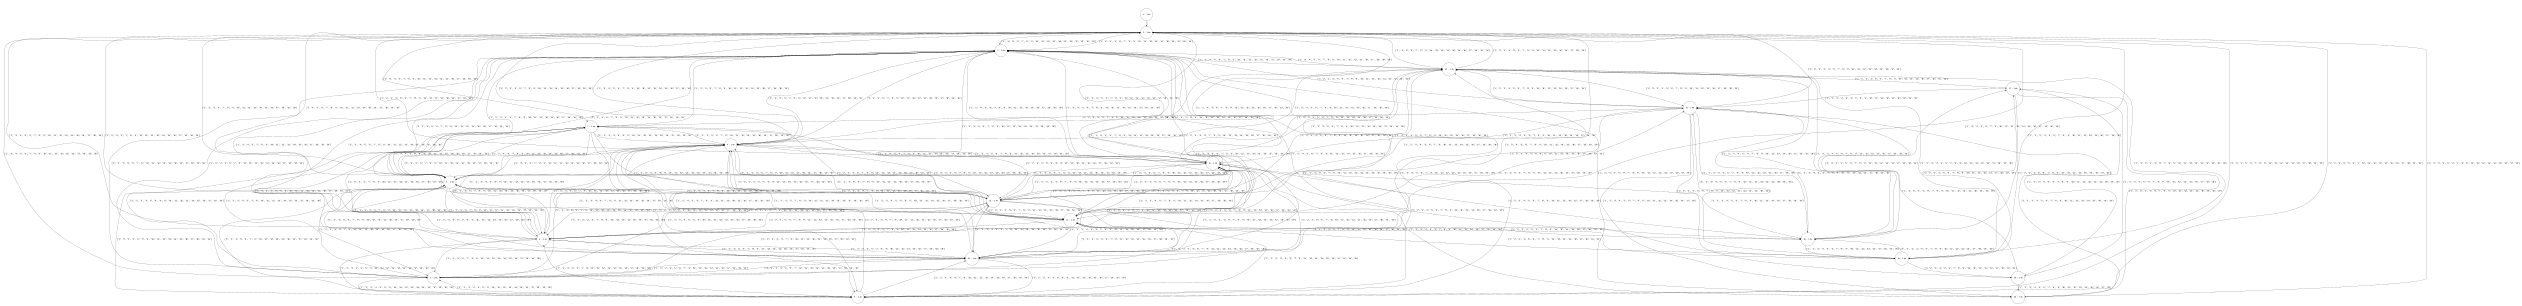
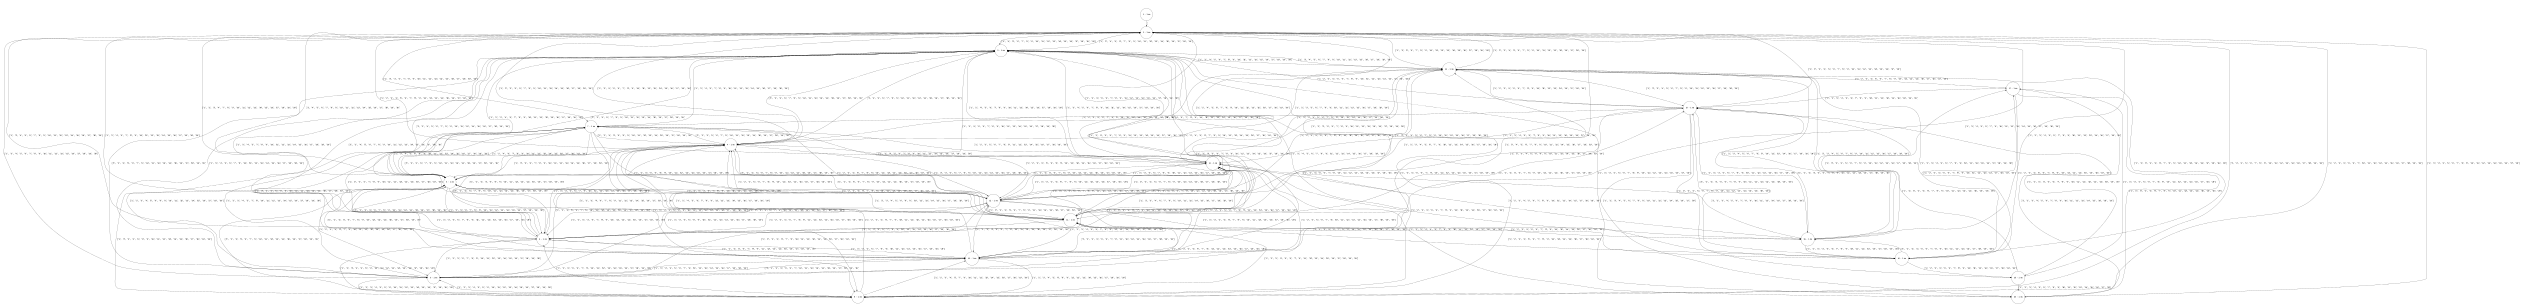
  digraph {
    fontname="Liberation Mono"
    splines=true
    node [fontname="Liberation Mono" shape=circle]
    edge [fontname="Liberation Mono"]
    n1 [label="1 - 1 ms"]
    n2 [label="2 - 1 ms"]
    n3 [label="3 - 1 ms"]
    n4 [label="4 - 1 ms"]
    n5 [label="5 - 1 ms"]
    n6 [label="6 - 1 ms"]
    n7 [label="7 - 1 ms"]
    n8 [label="8 - 1 ms"]
    n9 [label="9 - 1 ms"]
    n10 [label="10 - 1 ms"]
    n11 [label="11 - 1 ms"]
    n12 [label="12 - 1 ms"]
    n13 [label="13 - 1 ms"]
    n14 [label="14 - 1 ms"]
    n15 [label="19 - 1 ms"]
    n16 [label="15 - 1 ms"]
    n17 [label="16 - 1 ms"]
    n18 [label="20 - 1 ms"]
    n19 [label="17 - 1 ms"]
    n20 [label="18 - 1 ms"]
    n1 -> n2 [label="[]"]
    n2 -> n3 [label="['3', '4', '5', '6', '7', '8', '9', '10', '11', '12', '13', '14', '15', '16', '17', '18', '19', '20']"]
    n2 -> n4 [label="['1', '3', '4', '5', '6', '7', '8', '9', '10', '11', '12', '13', '14', '15', '16', '17', '18', '19']"]
    n2 -> n5 [label="['1', '4', '5', '6', '7', '8', '9', '10', '11', '12', '13', '14', '15', '16', '17', '18', '19', '20']"]
    n2 -> n6 [label="['1', '3', '4', '5', '6', '7', '8', '9', '10', '11', '12', '13', '14', '15', '16', '17', '18', '20']"]
    n2 -> n7 [label="['1', '3', '4', '5', '7', '8', '9', '10', '11', '12', '13', '14', '15', '16', '17', '18', '19', '20']"]
    n2 -> n8 [label="['1', '3', '4', '5', '6', '7', '8', '9', '10', '11', '12', '13', '14', '16', '17', '18', '19', '20']"]
    n2 -> n9 [label="['1', '3', '4', '5', '6', '7', '8', '9', '10', '11', '12', '13', '15', '16', '17', '18', '19', '20']"]
    n2 -> n10 [label="['1', '3', '4', '5', '6', '7', '8', '9', '10', '11', '12', '14', '15', '16', '17', '18', '19', '20']"]
    n2 -> n11 [label="['1', '3', '4', '5', '6', '7', '9', '10', '11', '12', '13', '14', '15', '16', '17', '18', '19', '20']"]
    n2 -> n12 [label="['1', '3', '4', '6', '7', '8', '9', '10', '11', '12', '13', '14', '15', '16', '17', '18', '19', '20']"]
    n2 -> n13 [label="['1', '3', '4', '5', '6', '7', '8', '9', '11', '12', '13', '14', '15', '16', '17', '18', '19', '20']"]
    n2 -> n14 [label="['1', '3', '5', '6', '7', '8', '9', '10', '11', '12', '13', '14', '15', '16', '17', '18', '19', '20']"]
    n3 -> n2 [label="['1', '2', '4', '5', '6', '7', '8', '9', '10', '11', '12', '13', '14', '15', '16', '17', '18', '19']"]
    n3 -> n4 [label="['1', '4', '5', '6', '7', '8', '9', '10', '11', '12', '13', '14', '15', '16', '17', '18', '19', '20']"]
    n3 -> n5 [label="['1', '2', '5', '6', '7', '8', '9', '10', '11', '12', '13', '14', '15', '16', '17', '18', '19', '20']"]
    n3 -> n6 [label="['1', '2', '4', '5', '6', '7', '8', '9', '10', '11', '12', '13', '14', '15', '16', '17', '18', '20']"]
    n3 -> n7 [label="['1', '2', '4', '5', '7', '8', '9', '10', '11', '12', '13', '14', '15', '16', '17', '18', '19', '20']"]
    n3 -> n8 [label="['1', '2', '4', '5', '6', '7', '8', '10', '11', '12', '13', '14', '15', '16', '17', '18', '19', '20']"]
    n3 -> n9 [label="['1', '2', '4', '5', '6', '7', '9', '10', '11', '12', '13', '14', '15', '16', '17', '18', '19', '20']"]
    n3 -> n10 [label="['1', '2', '4', '5', '6', '7', '8', '9', '10', '12', '13', '14', '15', '16', '17', '18', '19', '20']"]
    n3 -> n11 [label="['1', '2', '4', '5', '6', '7', '8', '9', '11', '12', '13', '14', '15', '16', '17', '18', '19', '20']"]
    n3 -> n12 [label="['1', '2', '4', '5', '6', '7', '8', '9', '10', '11', '12', '14', '15', '16', '17', '18', '19', '20']"]
    n3 -> n13 [label="['1', '2', '4', '5', '6', '7', '8', '9', '10', '11', '13', '14', '15', '16', '17', '18', '19', '20']"]
    n3 -> n14 [label="['1', '2', '4', '5', '6', '7', '8', '9', '10', '11', '12', '13', '15', '16', '17', '18', '19', '20']"]
    n4 -> n2 [label="['1', '2', '3', '5', '6', '7', '8', '9', '10', '11', '13', '14', '15', '16', '17', '18', '19', '20']"]
    n4 -> n3 [label="['1', '3', '5', '6', '7', '8', '9', '10', '11', '12', '13', '14', '15', '16', '17', '18', '19', '20']"]
    n4 -> n5 [label="['1', '2', '5', '6', '7', '8', '9', '10', '11', '12', '13', '14', '15', '16', '17', '18', '19', '20']"]
    n4 -> n6 [label="['1', '2', '3', '6', '7', '8', '9', '10', '11', '12', '13', '14', '15', '16', '17', '18', '19', '20']"]
    n4 -> n7 [label="['1', '2', '3', '5', '6', '7', '8', '10', '11', '12', '13', '14', '15', '16', '17', '18', '19', '20']"]
    n4 -> n8 [label="['1', '2', '3', '5', '6', '8', '9', '10', '11', '12', '13', '14', '15', '16', '17', '18', '19', '20']"]
    n4 -> n9 [label="['1', '2', '3', '5', '6', '7', '9', '10', '11', '12', '13', '14', '15', '16', '17', '18', '19', '20']"]
-   n4 -> n10 [label="['1', '2', '3', '5', '7', '8', '9', '10', '11', '12', '13', '14', '15', '16', '17', '18', '19', '20']"]
    n4 -> n11 [label="['1', '2', '3', '5', '6', '7', '8', '9', '10', '11', '12', '14', '15', '16', '17', '18', '19', '20']"]
    n4 -> n12 [label="['1', '2', '3', '5', '6', '7', '8', '9', '10', '12', '13', '14', '15', '16', '17', '18', '19', '20']"]
-   n4 -> n13 [label="['1', '2', '3', '5', '6', '7', '8', '9', '11', '12', '13', '14', '15', '16', '17', '18', '19', '20']"]
+   n7 -> n13 [label="['1', '2', '3', '5', '6', '7', '8', '9', '11', '12', '13', '14', '15', '16', '17', '18', '19', '20']"]
    n4 -> n14 [label="['1', '2', '3', '5', '6', '7', '8', '9', '10', '11', '12', '13', '15', '16', '17', '18', '19', '20']"]
    n5 -> n2 [label="['1', '2', '3', '4', '7', '8', '9', '10', '11', '12', '13', '14', '15', '16', '17', '18', '19', '20']"]
    n5 -> n3 [label="['1', '2', '3', '4', '6', '7', '8', '9', '10', '11', '12', '13', '15', '16', '17', '18', '19', '20']"]
    n5 -> n4 [label="['1', '3', '4', '6', '7', '8', '9', '10', '11', '12', '13', '14', '15', '16', '17', '18', '19', '20']"]
    n5 -> n6 [label="['1', '2', '3', '6', '7', '8', '9', '10', '11', '12', '13', '14', '15', '16', '17', '18', '19', '20']"]
    n5 -> n7 [label="['1', '2', '4', '6', '7', '8', '9', '10', '11', '12', '13', '14', '15', '16', '17', '18', '19', '20']"]
    n5 -> n8 [label="['1', '2', '3', '4', '6', '8', '9', '10', '11', '12', '13', '14', '15', '16', '17', '18', '19', '20']"]
    n5 -> n9 [label="['1', '2', '3', '4', '6', '7', '9', '10', '11', '12', '13', '14', '15', '16', '17', '18', '19', '20']"]
    n5 -> n10 [label="['1', '2', '3', '4', '6', '7', '8', '9', '10', '12', '13', '14', '15', '16', '17', '18', '19', '20']"]
    n5 -> n11 [label="['1', '2', '3', '4', '6', '7', '8', '9', '11', '12', '13', '14', '15', '16', '17', '18', '19', '20']"]
    n5 -> n12 [label="['1', '2', '3', '4', '6', '7', '8', '9', '10', '11', '12', '14', '15', '16', '17', '18', '19', '20']"]
    n5 -> n13 [label="['1', '2', '3', '4', '6', '7', '8', '9', '10', '11', '13', '14', '15', '16', '17', '18', '19', '20']"]
    n6 -> n2 [label="['1', '2', '4', '5', '7', '8', '9', '10', '11', '12', '13', '14', '15', '16', '17', '18', '19', '20']"]
    n6 -> n3 [label="['1', '3', '4', '5', '7', '8', '9', '10', '11', '12', '13', '14', '15', '16', '17', '18', '19', '20']"]
    n6 -> n4 [label="['1', '2', '3', '4', '5', '7', '9', '10', '11', '12', '13', '14', '15', '16', '17', '18', '19', '20']"]
    n6 -> n5 [label="['1', '2', '3', '4', '5', '7', '8', '9', '10', '11', '13', '14', '15', '16', '17', '18', '19', '20']"]
    n6 -> n7 [label="['1', '2', '3', '4', '7', '8', '9', '10', '11', '12', '13', '14', '15', '16', '17', '18', '19', '20']"]
    n6 -> n8 [label="['1', '2', '3', '4', '5', '8', '9', '10', '11', '12', '13', '14', '15', '16', '17', '18', '19', '20']"]
    n6 -> n9 [label="['1', '2', '3', '5', '7', '8', '9', '10', '11', '12', '13', '14', '15', '16', '17', '18', '19', '20']"]
    n6 -> n10 [label="['1', '2', '3', '4', '5', '7', '8', '9', '10', '12', '13', '14', '15', '16', '17', '18', '19', '20']"]
    n6 -> n12 [label="['1', '2', '3', '4', '5', '7', '8', '9', '11', '12', '13', '14', '15', '16', '17', '18', '19', '20']"]
    n6 -> n15 [label="['1', '2', '3', '4', '5', '7', '8', '9', '10', '11', '12', '14', '15', '16', '17', '18', '19', '20']"]
    n7 -> n4 [label="['1', '2', '4', '5', '6', '8', '9', '10', '11', '12', '13', '14', '15', '16', '17', '18', '19', '20']"]
    n7 -> n5 [label="['1', '3', '4', '5', '6', '8', '9', '10', '11', '12', '13', '14', '15', '16', '17', '18', '19', '20']"]
    n7 -> n6 [label="['1', '2', '3', '4', '6', '8', '9', '10', '11', '12', '13', '14', '15', '16', '17', '18', '19', '20']"]
    n7 -> n8 [label="['1', '2', '3', '4', '5', '8', '9', '10', '11', '12', '13', '14', '15', '16', '17', '18', '19', '20']"]
    n7 -> n9 [label="['1', '2', '3', '4', '5', '6', '8', '9', '10', '11', '12', '13', '14', '15', '16', '17', '18', '20']"]
    n7 -> n10 [label="['1', '2', '3', '4', '5', '6', '8', '10', '11', '12', '13', '14', '15', '16', '17', '18', '19', '20']"]
    n7 -> n11 [label="['1', '2', '3', '5', '6', '8', '9', '10', '11', '12', '13', '14', '15', '16', '17', '18', '19', '20']"]
    n7 -> n12 [label="['1', '2', '3', '4', '5', '6', '8', '9', '10', '12', '13', '14', '15', '16', '17', '18', '19', '20']"]
    n8 -> n2 [label="['1', '2', '3', '4', '5', '6', '7', '10', '11', '12', '13', '14', '15', '16', '17', '18', '19', '20']"]
    n8 -> n3 [label="['1', '3', '4', '5', '6', '7', '9', '10', '11', '12', '13', '14', '15', '16', '17', '18', '19', '20']"]
    n8 -> n4 [label="['1', '2', '3', '4', '6', '7', '9', '10', '11', '12', '13', '14', '15', '16', '17', '18', '19', '20']"]
    n8 -> n5 [label="['1', '2', '3', '5', '6', '7', '9', '10', '11', '12', '13', '14', '15', '16', '17', '18', '19', '20']"]
    n8 -> n6 [label="['1', '2', '4', '5', '6', '7', '9', '10', '11', '12', '13', '14', '15', '16', '17', '18', '19', '20']"]
    n8 -> n9 [label="['1', '2', '3', '4', '5', '6', '9', '10', '11', '12', '13', '14', '15', '16', '17', '18', '19', '20']"]
    n8 -> n10 [label="['1', '2', '3', '4', '5', '7', '9', '10', '11', '12', '13', '14', '15', '16', '17', '18', '19', '20']"]
    n8 -> n11 [label="['1', '2', '3', '4', '5', '6', '7', '9', '11', '12', '13', '14', '15', '16', '17', '18', '19', '20']"]
    n9 -> n3 [label="['1', '3', '4', '5', '6', '7', '8', '10', '11', '12', '13', '14', '15', '16', '17', '18', '19', '20']"]
    n9 -> n4 [label="['1', '2', '4', '5', '6', '7', '8', '10', '11', '12', '13', '14', '15', '16', '17', '18', '19', '20']"]
    n9 -> n7 [label="['1', '2', '3', '4', '5', '7', '8', '10', '11', '12', '13', '14', '15', '16', '17', '18', '19', '20']"]
    n9 -> n8 [label="['1', '2', '3', '4', '5', '6', '8', '10', '11', '12', '13', '14', '15', '16', '17', '18', '19', '20']"]
    n9 -> n10 [label="['1', '2', '3', '4', '5', '6', '7', '10', '11', '12', '13', '14', '15', '16', '17', '18', '19', '20']"]
    n9 -> n11 [label="['1', '2', '3', '4', '5', '6', '7', '8', '11', '12', '13', '14', '15', '16', '17', '18', '19', '20']"]
    n9 -> n12 [label="['1', '2', '3', '4', '6', '7', '8', '10', '11', '12', '13', '14', '15', '16', '17', '18', '19', '20']"]
    n9 -> n13 [label="['1', '2', '3', '5', '6', '7', '8', '10', '11', '12', '13', '14', '15', '16', '17', '18', '19', '20']"]
    n10 -> n3 [label="['1', '3', '4', '5', '6', '7', '8', '9', '11', '12', '13', '14', '15', '16', '17', '18', '19', '20']"]
    n10 -> n4 [label="['1', '2', '4', '5', '6', '7', '8', '9', '11', '12', '13', '14', '15', '16', '17', '18', '19', '20']"]
    n10 -> n5 [label="['1', '2', '3', '5', '6', '7', '8', '9', '11', '12', '13', '14', '15', '16', '17', '18', '19', '20']"]
    n10 -> n6 [label="['1', '2', '3', '4', '6', '7', '8', '9', '11', '12', '13', '14', '15', '16', '17', '18', '19', '20']"]
    n10 -> n8 [label="['1', '2', '3', '4', '5', '6', '8', '9', '11', '12', '13', '14', '15', '16', '17', '18', '19', '20']"]
    n10 -> n9 [label="['1', '2', '3', '4', '5', '6', '7', '9', '11', '12', '13', '14', '15', '16', '17', '18', '19', '20']"]
    n10 -> n11 [label="['1', '2', '3', '4', '5', '6', '7', '8', '11', '12', '13', '14', '15', '16', '17', '18', '19', '20']"]
    n10 -> n12 [label="['1', '2', '3', '4', '5', '6', '7', '8', '9', '11', '12', '14', '15', '16', '17', '18', '19', '20']"]
    n10 -> n13 [label="['1', '2', '3', '4', '5', '6', '7', '8', '9', '11', '13', '14', '15', '16', '17', '18', '19', '20']"]
    n11 -> n3 [label="['1', '3', '4', '5', '6', '7', '8', '9', '10', '12', '13', '14', '15', '16', '17', '18', '19', '20']"]
    n11 -> n4 [label="['1', '2', '4', '5', '6', '7', '8', '9', '10', '12', '13', '14', '15', '16', '17', '18', '19', '20']"]
    n11 -> n5 [label="['1', '2', '3', '4', '5', '6', '8', '9', '10', '12', '13', '14', '15', '16', '17', '18', '19', '20']"]
    n11 -> n6 [label="['1', '2', '3', '5', '6', '7', '8', '9', '10', '12', '13', '14', '15', '16', '17', '18', '19', '20']"]
    n11 -> n7 [label="['1', '2', '3', '4', '6', '7', '8', '9', '10', '12', '13', '14', '15', '16', '17', '18', '19', '20']"]
    n11 -> n13 [label="['1', '2', '3', '4', '5', '6', '7', '8', '10', '12', '13', '14', '15', '16', '17', '18', '19', '20']"]
    n11 -> n14 [label="['1', '2', '3', '4', '5', '6', '7', '9', '10', '12', '13', '14', '15', '16', '17', '18', '19', '20']"]
    n11 -> n16 [label="['1', '2', '3', '4', '5', '6', '7', '8', '9', '10', '12', '14', '15', '16', '17', '18', '19', '20']"]
    n11 -> n17 [label="['1', '2', '3', '4', '5', '6', '7', '8', '9', '10', '13', '14', '15', '16', '17', '18', '19', '20']"]
    n12 -> n3 [label="['1', '3', '4', '5', '6', '7', '8', '9', '10', '11', '13', '14', '15', '16', '17', '18', '19', '20']"]
    n12 -> n4 [label="['1', '2', '4', '5', '6', '7', '8', '9', '10', '11', '13', '14', '15', '16', '17', '18', '19', '20']"]
    n12 -> n5 [label="['1', '2', '3', '5', '6', '7', '8', '9', '10', '11', '13', '14', '15', '16', '17', '18', '19', '20']"]
    n12 -> n6 [label="['1', '2', '3', '4', '6', '7', '8', '9', '10', '11', '13', '14', '15', '16', '17', '18', '19', '20']"]
    n12 -> n10 [label="['1', '2', '3', '4', '5', '6', '7', '8', '10', '11', '13', '14', '15', '16', '17', '18', '19', '20']"]
    n12 -> n11 [label="['1', '2', '3', '4', '5', '6', '7', '8', '9', '11', '13', '14', '15', '16', '17', '18', '19', '20']"]
    n12 -> n13 [label="['1', '2', '3', '4', '5', '6', '7', '8', '9', '10', '13', '14', '15', '16', '17', '18', '19', '20']"]
    n12 -> n14 [label="['1', '2', '3', '4', '5', '6', '7', '8', '9', '10', '11', '14', '15', '16', '17', '18', '19', '20']"]
    n12 -> n15 [label="['1', '2', '3', '4', '5', '6', '8', '9', '10', '11', '13', '14', '15', '16', '17', '18', '19', '20']"]
    n12 -> n16 [label="['1', '2', '3', '4', '5', '6', '7', '8', '9', '10', '11', '13', '15', '16', '17', '18', '19', '20']"]
    n12 -> n17 [label="['1', '2', '3', '4', '5', '7', '8', '9', '10', '11', '13', '14', '15', '16', '17', '18', '19', '20']"]
    n13 -> n2 [label="['1', '2', '3', '4', '5', '6', '7', '8', '9', '10', '11', '12', '14', '15', '16', '17', '18', '20']"]
    n13 -> n3 [label="['1', '3', '4', '5', '6', '7', '8', '9', '10', '11', '12', '14', '15', '16', '17', '18', '19', '20']"]
    n13 -> n4 [label="['1', '2', '4', '5', '6', '7', '8', '9', '10', '11', '12', '14', '15', '16', '17', '18', '19', '20']"]
    n13 -> n5 [label="['1', '2', '3', '5', '6', '7', '8', '9', '10', '11', '12', '14', '15', '16', '17', '18', '19', '20']"]
    n13 -> n6 [label="['1', '2', '3', '4', '6', '7', '8', '9', '10', '11', '12', '14', '15', '16', '17', '18', '19', '20']"]
    n13 -> n10 [label="['1', '2', '3', '4', '5', '6', '7', '8', '10', '11', '12', '14', '15', '16', '17', '18', '19', '20']"]
    n13 -> n11 [label="['1', '2', '3', '4', '5', '6', '7', '8', '9', '11', '12', '14', '15', '16', '17', '18', '19', '20']"]
    n13 -> n12 [label="['1', '2', '3', '4', '5', '6', '7', '8', '9', '10', '12', '14', '15', '16', '17', '18', '19', '20']"]
    n13 -> n14 [label="['1', '2', '3', '4', '5', '6', '7', '8', '9', '10', '11', '14', '15', '16', '17', '18', '19', '20']"]
    n13 -> n16 [label="['1', '2', '3', '4', '5', '6', '7', '8', '9', '10', '11', '12', '14', '15', '17', '18', '19', '20']"]
    n13 -> n18 [label="['1', '2', '3', '4', '5', '6', '7', '8', '9', '10', '11', '12', '14', '16', '17', '18', '19', '20']"]
    n14 -> n2 [label="['1', '2', '3', '4', '5', '6', '7', '8', '9', '10', '11', '12', '13', '15', '16', '17', '18', '20']"]
    n14 -> n3 [label="['1', '3', '4', '5', '6', '7', '8', '9', '10', '11', '12', '13', '15', '16', '17', '18', '19', '20']"]
    n14 -> n4 [label="['1', '2', '4', '5', '6', '7', '8', '9', '10', '11', '12', '13', '15', '16', '17', '18', '19', '20']"]
    n14 -> n5 [label="['1', '2', '3', '5', '6', '7', '8', '9', '10', '11', '12', '13', '15', '16', '17', '18', '19', '20']"]
    n14 -> n12 [label="['1', '2', '3', '4', '5', '6', '7', '8', '9', '10', '12', '13', '15', '16', '17', '18', '19', '20']"]
    n14 -> n15 [label="['1', '2', '3', '4', '5', '6', '7', '8', '9', '10', '11', '12', '13', '15', '17', '18', '19', '20']"]
    n14 -> n16 [label="['1', '2', '3', '4', '5', '6', '7', '8', '9', '10', '11', '12', '15', '16', '17', '18', '19', '20']"]
    n14 -> n17 [label="['1', '2', '3', '4', '5', '6', '7', '8', '9', '10', '11', '13', '15', '16', '17', '18', '19', '20']"]
    n14 -> n19 [label="['1', '2', '3', '4', '5', '6', '7', '8', '9', '10', '11', '12', '13', '16', '17', '18', '19', '20']"]
    n15 -> n2 [label="['1', '2', '3', '4', '5', '6', '7', '8', '9', '10', '11', '12', '13', '14', '15', '16', '17', '18']"]
    n15 -> n3 [label="['1', '2', '3', '4', '5', '6', '7', '8', '9', '10', '11', '12', '13', '14', '15', '17', '18', '20']"]
    n15 -> n7 [label="['1', '2', '3', '4', '5', '7', '8', '9', '10', '11', '12', '13', '14', '15', '16', '17', '18', '20']"]
    n15 -> n13 [label="['1', '2', '3', '4', '5', '6', '7', '8', '9', '10', '11', '13', '14', '15', '16', '17', '18', '20']"]
    n15 -> n14 [label="['1', '2', '3', '4', '5', '6', '7', '8', '9', '10', '11', '12', '13', '14', '16', '17', '18', '20']"]
    n15 -> n16 [label="['1', '2', '3', '4', '5', '6', '7', '8', '9', '10', '11', '12', '13', '15', '16', '17', '18', '20']"]
    n15 -> n18 [label="['1', '2', '3', '4', '5', '6', '7', '8', '9', '10', '11', '12', '13', '14', '15', '16', '17', '20']"]
    n15 -> n20 [label="['1', '2', '3', '4', '5', '6', '7', '8', '9', '10', '11', '12', '13', '14', '15', '16', '18', '20']"]
    n16 -> n2 [label="['1', '2', '3', '4', '5', '6', '7', '8', '9', '10', '11', '12', '13', '14', '16', '17', '18', '20']"]
    n16 -> n13 [label="['1', '2', '3', '4', '5', '6', '7', '8', '9', '10', '11', '13', '14', '16', '17', '18', '19', '20']"]
    n16 -> n14 [label="['1', '2', '3', '4', '5', '6', '7', '8', '9', '10', '12', '13', '14', '16', '17', '18', '19', '20']"]
    n16 -> n15 [label="['1', '2', '3', '4', '5', '6', '7', '8', '9', '10', '11', '12', '14', '16', '17', '18', '19', '20']"]
    n16 -> n17 [label="['1', '2', '3', '4', '5', '6', '7', '8', '9', '10', '11', '12', '13', '16', '17', '18', '19', '20']"]
    n16 -> n19 [label="['1', '2', '3', '4', '5', '6', '7', '8', '9', '10', '11', '12', '13', '14', '17', '18', '19', '20']"]
    n17 -> n13 [label="['1', '2', '3', '4', '5', '6', '7', '8', '9', '10', '11', '13', '14', '15', '17', '18', '19', '20']"]
    n17 -> n14 [label="['1', '2', '3', '4', '5', '6', '7', '8', '9', '10', '12', '13', '14', '15', '17', '18', '19', '20']"]
    n17 -> n15 [label="['1', '2', '3', '4', '5', '6', '7', '8', '9', '10', '11', '12', '13', '14', '15', '18', '19', '20']"]
    n17 -> n16 [label="['1', '2', '3', '4', '5', '6', '7', '8', '9', '10', '11', '12', '13', '15', '17', '18', '19', '20']"]
    n17 -> n19 [label="['1', '2', '3', '4', '5', '6', '7', '8', '9', '10', '11', '12', '13', '14', '17', '18', '19', '20']"]
    n17 -> n20 [label="['1', '2', '3', '4', '5', '6', '7', '8', '9', '10', '11', '12', '14', '15', '17', '18', '19', '20']"]
    n18 -> n2 [label="['1', '2', '3', '4', '5', '6', '7', '8', '9', '10', '11', '12', '13', '14', '15', '16', '17', '18']"]
    n18 -> n3 [label="['1', '2', '3', '4', '5', '6', '7', '8', '9', '10', '11', '12', '13', '14', '15', '16', '17', '19']"]
    n18 -> n15 [label="['1', '2', '3', '4', '5', '6', '7', '8', '9', '10', '11', '12', '13', '14', '15', '16', '18', '19']"]
    n19 -> n15 [label="['1', '2', '3', '4', '5', '6', '7', '8', '9', '10', '11', '12', '13', '14', '16', '18', '19', '20']"]
    n19 -> n17 [label="['1', '2', '3', '4', '5', '6', '7', '8', '9', '10', '11', '12', '13', '15', '16', '18', '19', '20']"]
    n19 -> n18 [label="['1', '2', '3', '4', '5', '6', '7', '8', '9', '10', '11', '12', '13', '14', '15', '16', '19', '20']"]
    n19 -> n20 [label="['1', '2', '3', '4', '5', '6', '7', '8', '9', '10', '11', '12', '13', '14', '15', '18', '19', '20']"]
    n20 -> n15 [label="['1', '2', '3', '4', '5', '6', '7', '8', '9', '10', '11', '12', '13', '14', '15', '16', '19', '20']"]
    n20 -> n18 [label="['1', '2', '3', '4', '5', '6', '7', '8', '9', '10', '11', '12', '13', '14', '15', '16', '17', '20']"]
    n20 -> n19 [label="['1', '2', '3', '4', '5', '6', '7', '8', '9', '10', '11', '12', '13', '14', '15', '17', '19', '20']"]
  }
